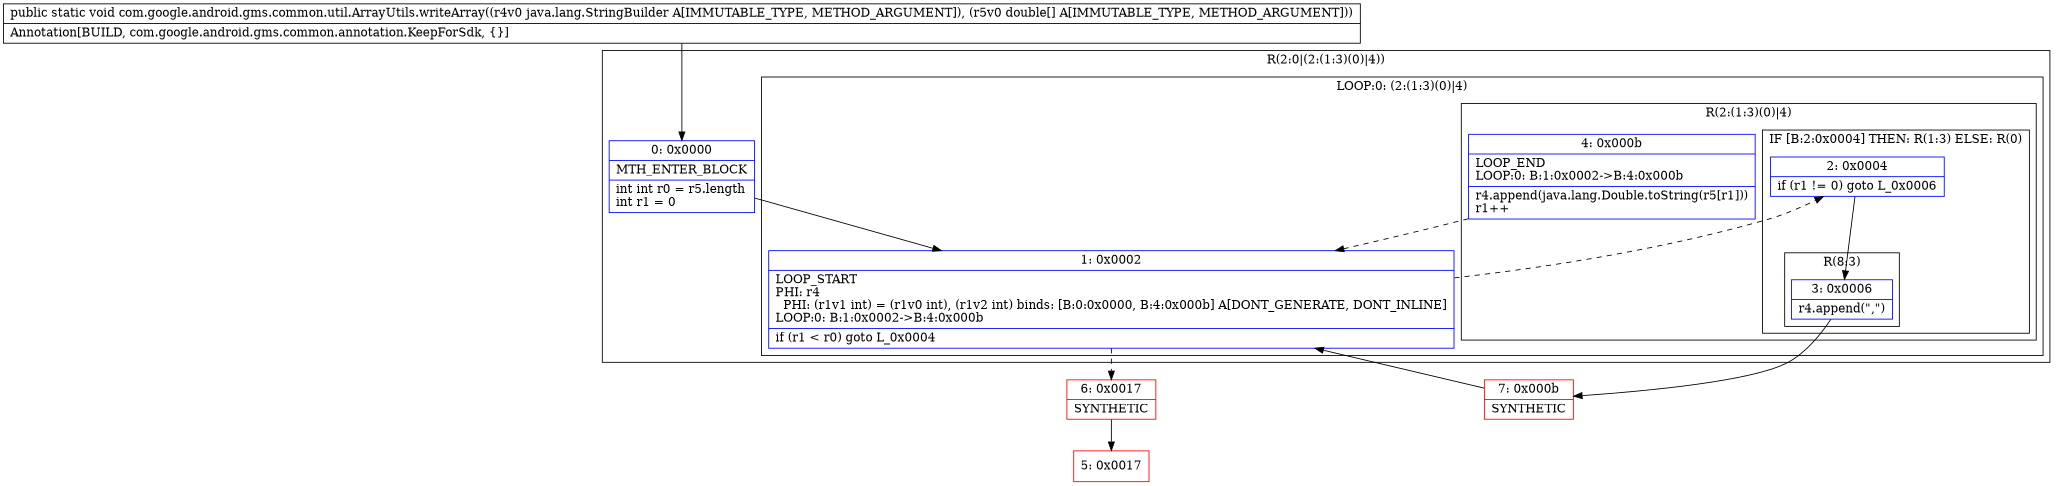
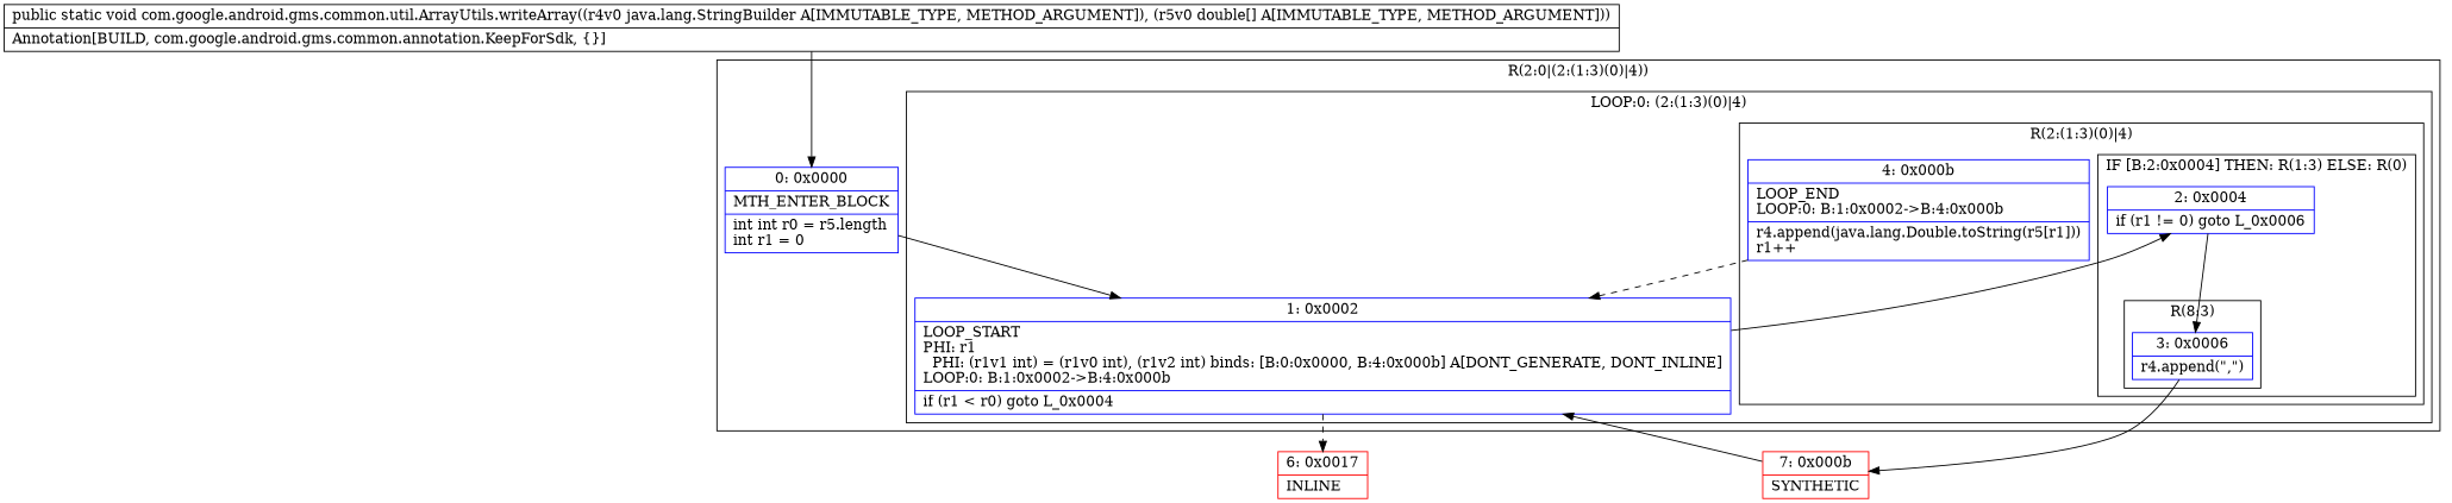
  digraph {
    node [color=blue shape=record]
    n1 [label="{3\:\ 0x0006|r4.append(\",\")\l}"]
    n2 [label="{2\:\ 0x0004|if (r1 != 0) goto L_0x0006\l}"]
    n3 [label="{4\:\ 0x000b|LOOP_END\lLOOP:0: B:1:0x0002\-\>B:4:0x000b\l|r4.append(java.lang.Double.toString(r5[r1]))\lr1++\l}"]
-   n4 [label="{1\:\ 0x0002|LOOP_START\lPHI: r4 \l  PHI: (r1v1 int) = (r1v0 int), (r1v2 int) binds: [B:0:0x0000, B:4:0x000b] A[DONT_GENERATE, DONT_INLINE]\lLOOP:0: B:1:0x0002\-\>B:4:0x000b\l|if (r1 \< r0) goto L_0x0004\l}"]
+   n4 [label="{1\:\ 0x0002|LOOP_START\lPHI: r1 \l  PHI: (r1v1 int) = (r1v0 int), (r1v2 int) binds: [B:0:0x0000, B:4:0x000b] A[DONT_GENERATE, DONT_INLINE]\lLOOP:0: B:1:0x0002\-\>B:4:0x000b\l|if (r1 \< r0) goto L_0x0004\l}"]
    n5 [label="{0\:\ 0x0000|MTH_ENTER_BLOCK\l|int int r0 = r5.length\lint r1 = 0\l}"]
    n6 [color=red label="{7\:\ 0x000b|SYNTHETIC\l}"]
-   n7 [color=red label="{6\:\ 0x0017|SYNTHETIC\l}"]
-   n8 [color=red label="{5\:\ 0x0017}"]
+   n7 [color=red label="{6\:\ 0x0017|INLINE\l}"]
    n9 [label="{public static void com.google.android.gms.common.util.ArrayUtils.writeArray((r4v0 java.lang.StringBuilder A[IMMUTABLE_TYPE, METHOD_ARGUMENT]), (r5v0 double[] A[IMMUTABLE_TYPE, METHOD_ARGUMENT]))  | Annotation[BUILD, com.google.android.gms.common.annotation.KeepForSdk, \{\}]\l}" color=""]
    subgraph cluster_1 {
      label="R(2:0|(2:(1:3)(0)|4))"
      n5
      subgraph cluster_2 {
        label="LOOP:0: (2:(1:3)(0)|4)"
        n4
        subgraph cluster_3 {
          label="R(2:(1:3)(0)|4)"
          n3
          subgraph cluster_4 {
            label="IF [B:2:0x0004] THEN: R(1:3) ELSE: R(0)"
            n2
            subgraph cluster_5 {
              label="R(8:3)"
              n1
            }
            subgraph cluster_6 {
              label="R(0)"
            }
          }
        }
      }
    }
    n1 -> n6
    n2 -> n1
    n3 -> n4 [style=dashed]
-   n4 -> n2 [style=dashed]
+   n4 -> n2
    n4 -> n7 [style=dashed]
    n5 -> n4
    n6 -> n4
-   n7 -> n8
    n9 -> n5
  }
